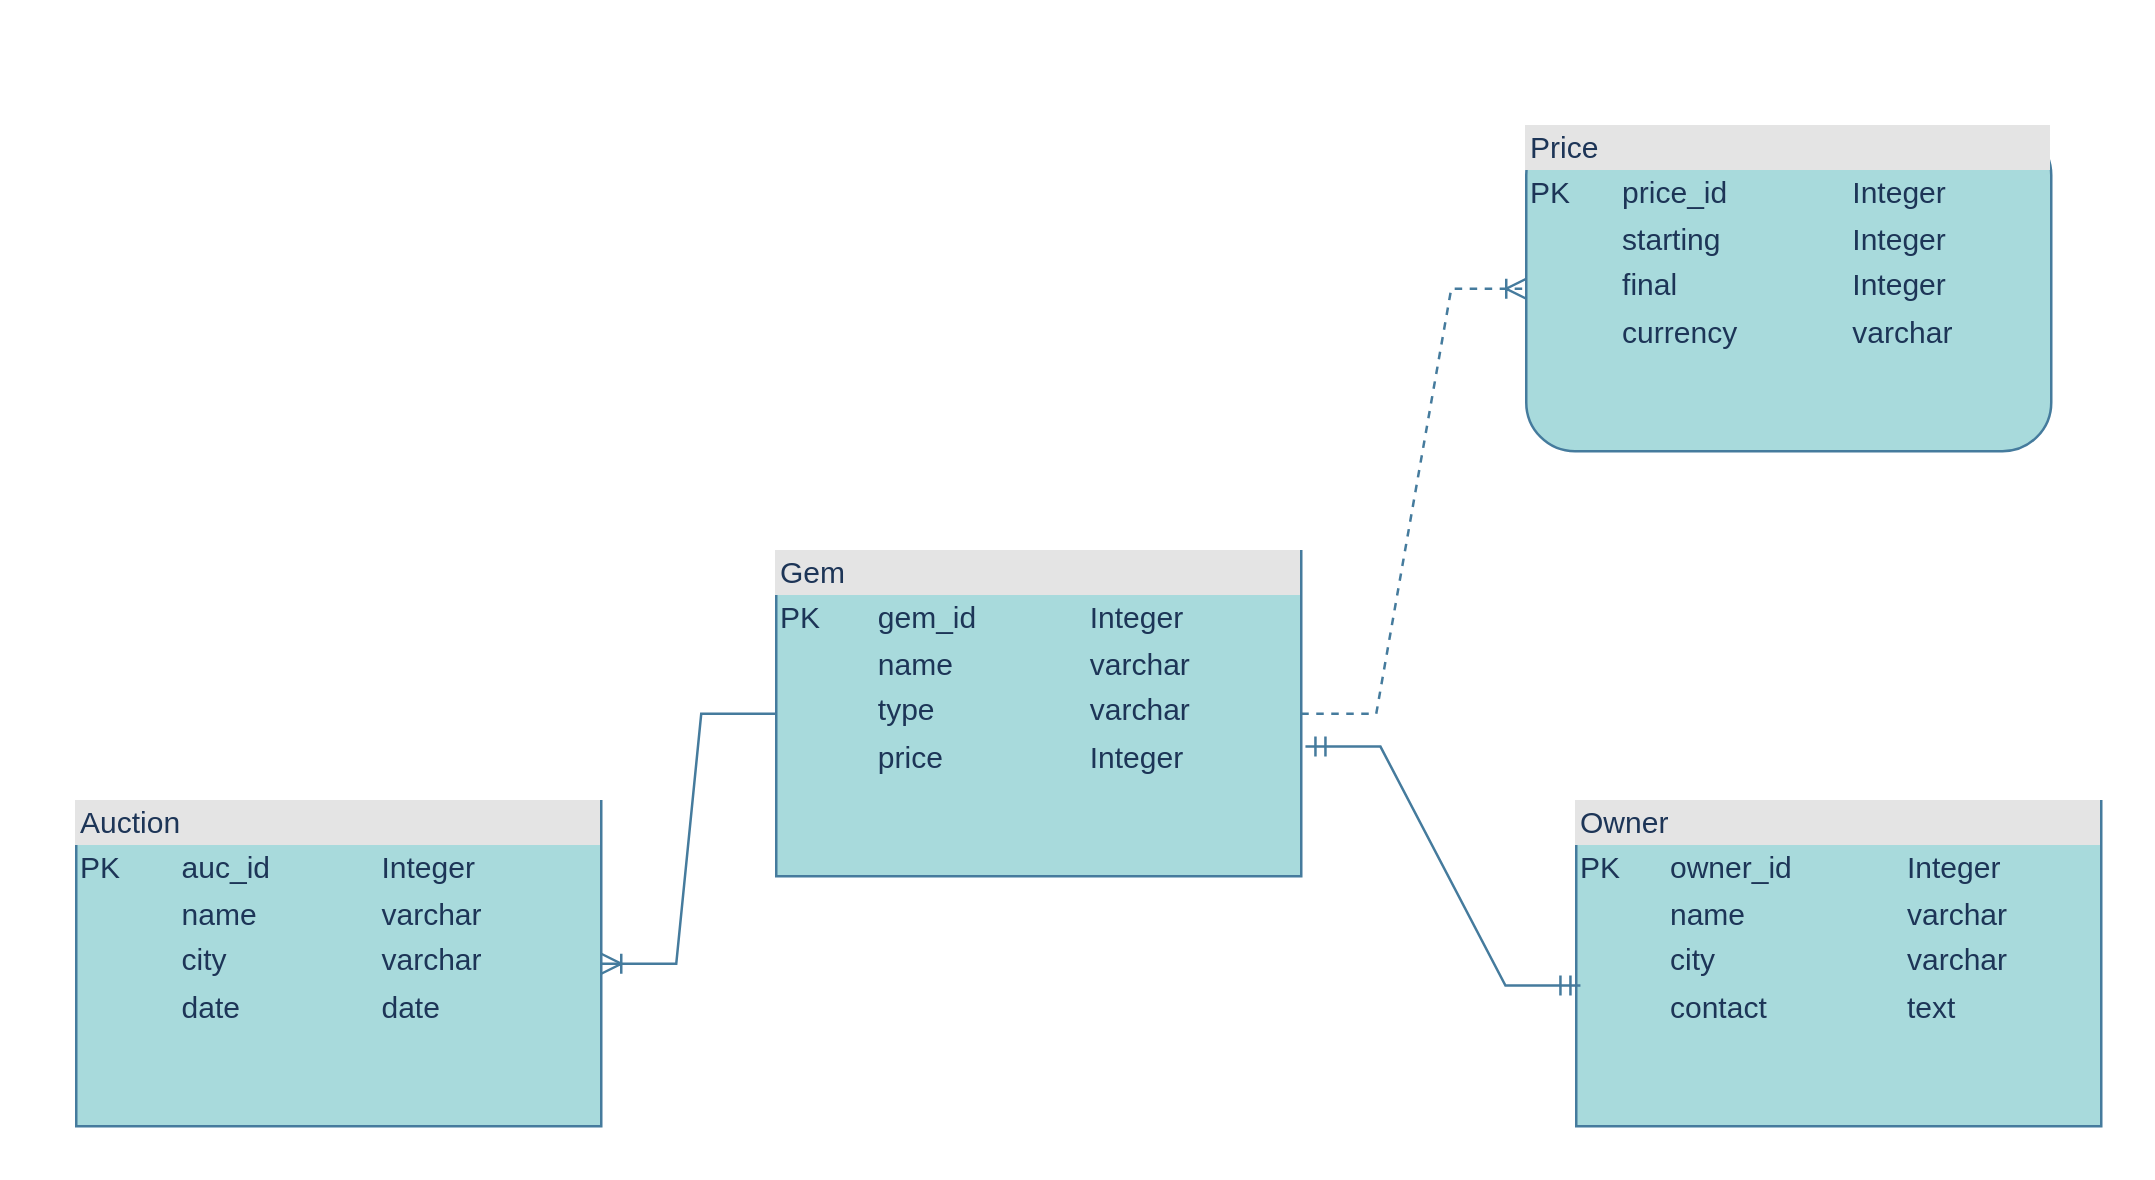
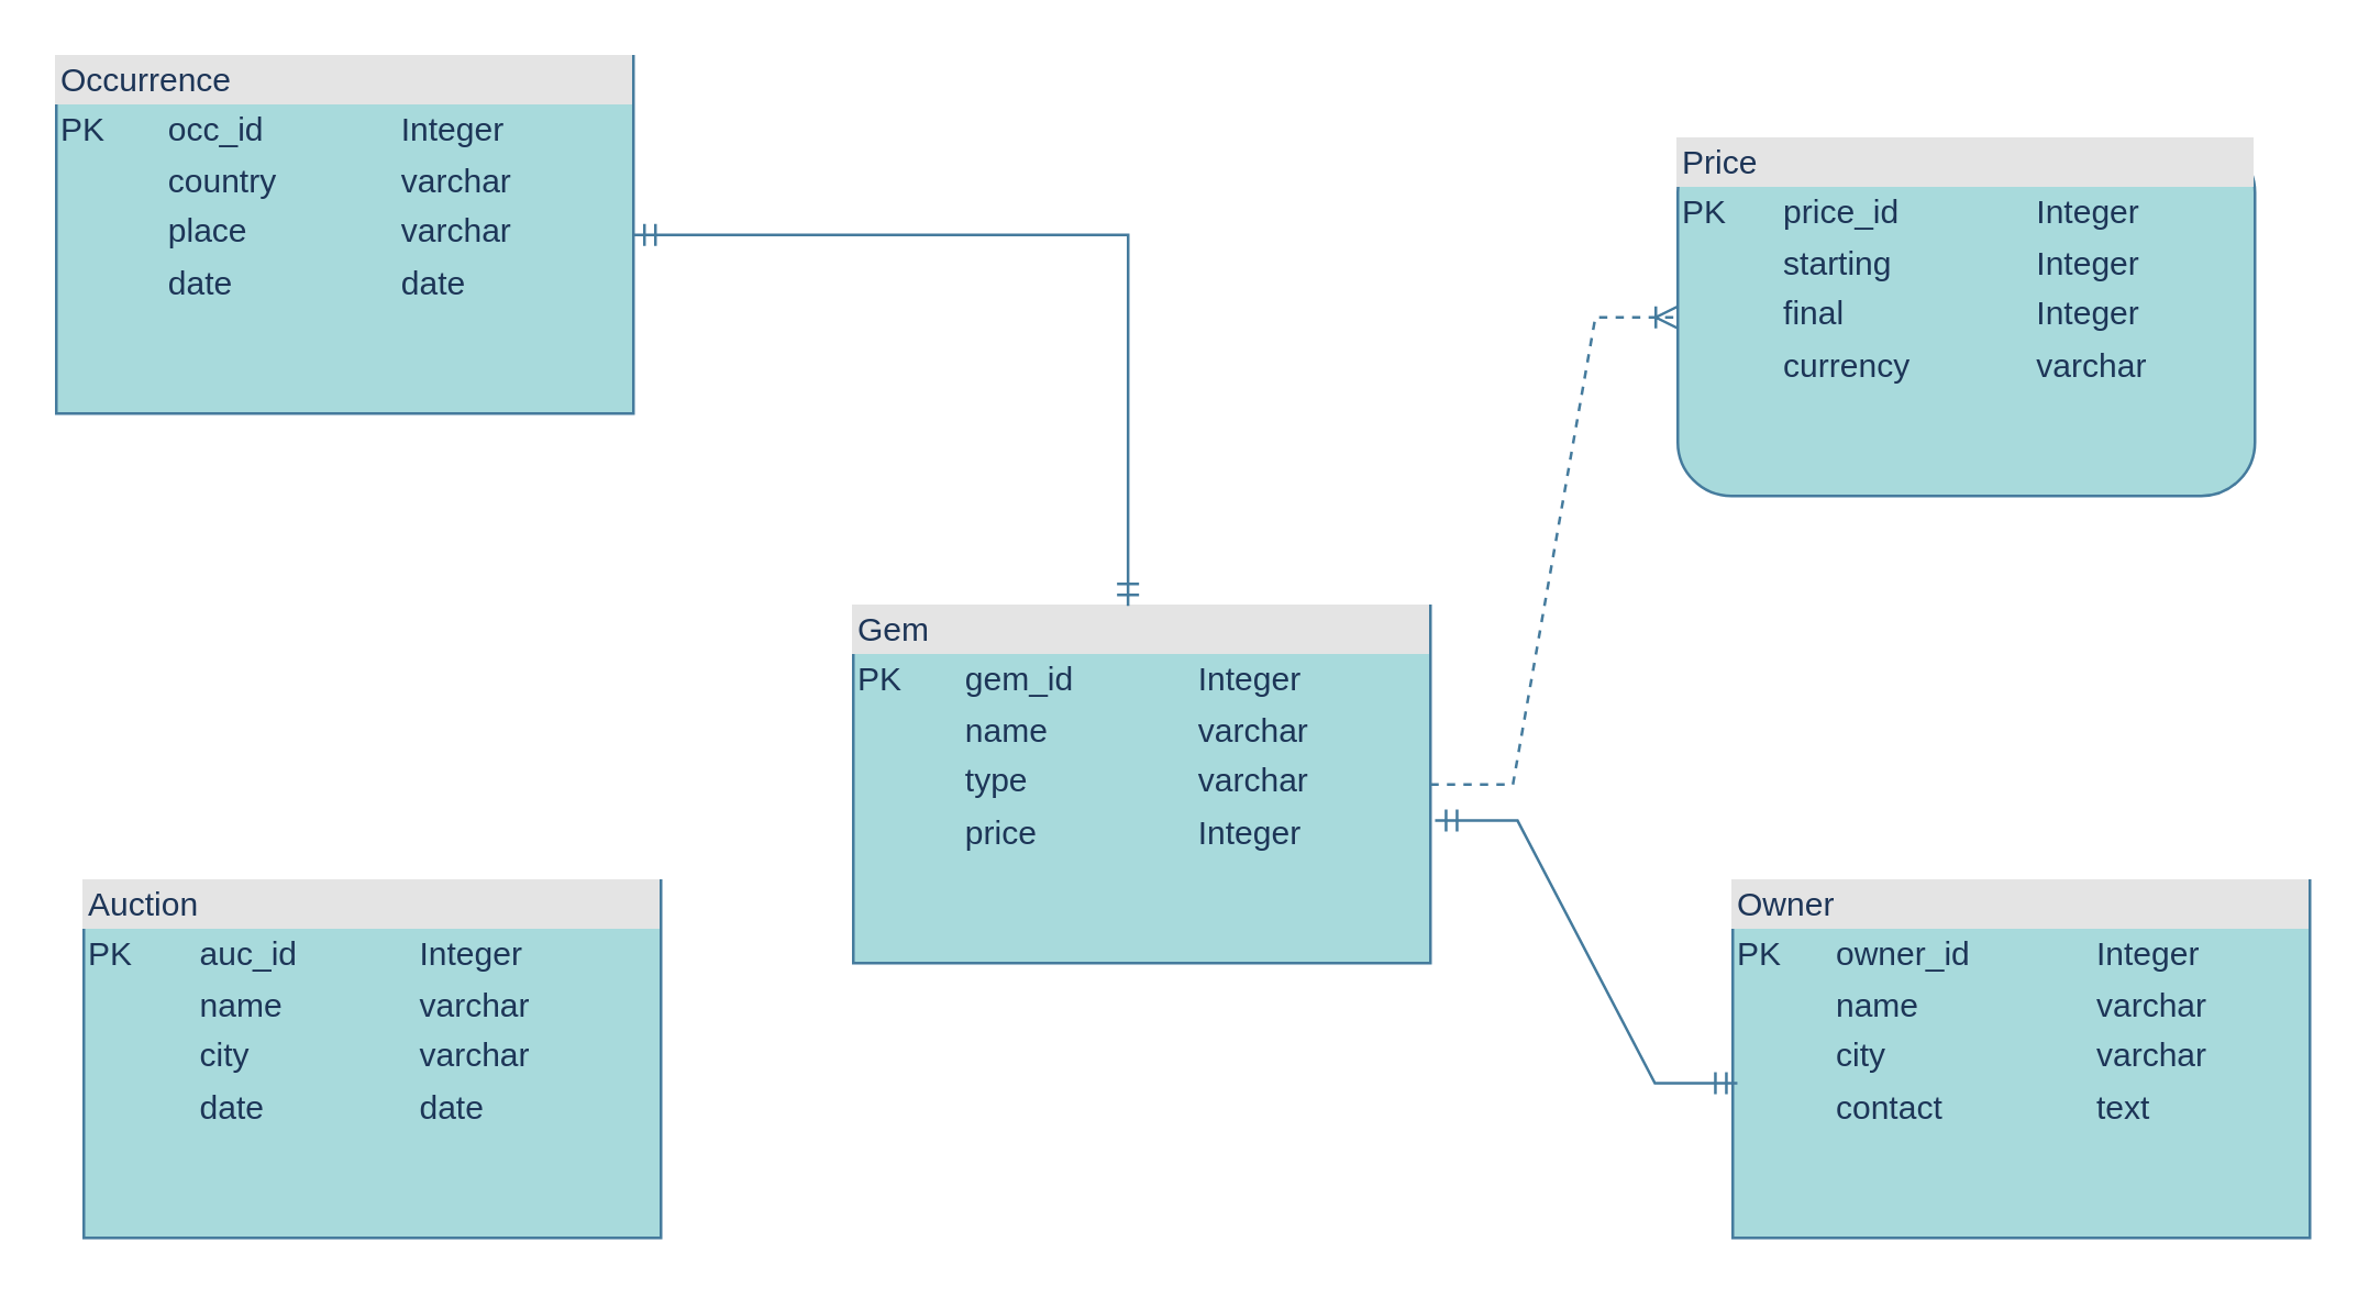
  <mxCell id="0" />
  <mxCell id="1" parent="0" />
  <mxCell id="2" value="&lt;div style=&quot;box-sizing: border-box; width: 100%; background: rgb(228, 228, 228); padding: 2px;&quot;&gt;Gem&lt;/div&gt;&lt;table style=&quot;width:100%;font-size:1em;&quot; cellpadding=&quot;2&quot; cellspacing=&quot;0&quot;&gt;&lt;tbody&gt;&lt;tr&gt;&lt;td&gt;PK&lt;/td&gt;&lt;td&gt;gem_id&lt;/td&gt;&lt;td&gt;Integer&lt;/td&gt;&lt;/tr&gt;&lt;tr&gt;&lt;td&gt;&lt;/td&gt;&lt;td&gt;name&lt;/td&gt;&lt;td&gt;varchar&lt;/td&gt;&lt;/tr&gt;&lt;tr&gt;&lt;td&gt;&lt;br&gt;&lt;/td&gt;&lt;td&gt;type&lt;/td&gt;&lt;td&gt;varchar&lt;/td&gt;&lt;/tr&gt;&lt;tr&gt;&lt;td&gt;&lt;br&gt;&lt;/td&gt;&lt;td&gt;price&lt;/td&gt;&lt;td&gt;Integer&lt;/td&gt;&lt;/tr&gt;&lt;tr&gt;&lt;td&gt;&lt;br&gt;&lt;/td&gt;&lt;td&gt;&lt;br&gt;&lt;/td&gt;&lt;td&gt;&lt;br&gt;&lt;/td&gt;&lt;/tr&gt;&lt;tr&gt;&lt;td&gt;&lt;br&gt;&lt;/td&gt;&lt;td&gt;&lt;br&gt;&lt;/td&gt;&lt;td&gt;&lt;br&gt;&lt;/td&gt;&lt;/tr&gt;&lt;/tbody&gt;&lt;/table&gt;" style="verticalAlign=top;align=left;overflow=fill;html=1;whiteSpace=wrap;labelBackgroundColor=none;fillColor=#A8DADC;strokeColor=#457B9D;fontColor=#1D3557;" parent="1" vertex="1"><mxGeometry x="310" y="220" width="210" height="130" as="geometry" /></mxCell>
+ <mxCell id="3" value="&lt;div style=&quot;box-sizing: border-box; width: 100%; background: rgb(228, 228, 228); padding: 2px;&quot;&gt;&lt;span lang=&quot;en&quot; class=&quot;HwtZe&quot;&gt;&lt;span class=&quot;jCAhz&quot;&gt;&lt;span class=&quot;ryNqvb&quot;&gt;Occurrence&lt;/span&gt;&lt;/span&gt;&lt;/span&gt;&lt;/div&gt;&lt;table style=&quot;width:100%;font-size:1em;&quot; cellpadding=&quot;2&quot; cellspacing=&quot;0&quot;&gt;&lt;tbody&gt;&lt;tr&gt;&lt;td&gt;PK&lt;/td&gt;&lt;td&gt;occ_id&lt;/td&gt;&lt;td&gt;Integer&lt;/td&gt;&lt;/tr&gt;&lt;tr&gt;&lt;td&gt;&lt;/td&gt;&lt;td&gt;country&lt;/td&gt;&lt;td&gt;varchar&lt;/td&gt;&lt;/tr&gt;&lt;tr&gt;&lt;td&gt;&lt;br&gt;&lt;/td&gt;&lt;td&gt;place&lt;/td&gt;&lt;td&gt;varchar&lt;/td&gt;&lt;/tr&gt;&lt;tr&gt;&lt;td&gt;&lt;br&gt;&lt;/td&gt;&lt;td&gt;date&lt;/td&gt;&lt;td&gt;date&lt;/td&gt;&lt;/tr&gt;&lt;/tbody&gt;&lt;/table&gt;" style="verticalAlign=top;align=left;overflow=fill;html=1;whiteSpace=wrap;labelBackgroundColor=none;fillColor=#A8DADC;strokeColor=#457B9D;fontColor=#1D3557;" parent="1" vertex="1"><mxGeometry x="20" y="20" width="210" height="130" as="geometry" /></mxCell>
  <mxCell id="4" value="&lt;div style=&quot;box-sizing: border-box; width: 100%; background: rgb(228, 228, 228); padding: 2px;&quot;&gt;&lt;span lang=&quot;en&quot; class=&quot;HwtZe&quot;&gt;&lt;span class=&quot;jCAhz ChMk0b&quot;&gt;&lt;span class=&quot;ryNqvb&quot;&gt;Auction&lt;/span&gt;&lt;/span&gt;&lt;/span&gt;&lt;/div&gt;&lt;table style=&quot;width:100%;font-size:1em;&quot; cellpadding=&quot;2&quot; cellspacing=&quot;0&quot;&gt;&lt;tbody&gt;&lt;tr&gt;&lt;td&gt;PK&lt;/td&gt;&lt;td&gt;auc_id&lt;/td&gt;&lt;td&gt;Integer&lt;/td&gt;&lt;/tr&gt;&lt;tr&gt;&lt;td&gt;&lt;/td&gt;&lt;td&gt;name&lt;/td&gt;&lt;td&gt;varchar&lt;/td&gt;&lt;/tr&gt;&lt;tr&gt;&lt;td&gt;&lt;br&gt;&lt;/td&gt;&lt;td&gt;city&lt;/td&gt;&lt;td&gt;varchar&lt;/td&gt;&lt;/tr&gt;&lt;tr&gt;&lt;td&gt;&lt;br&gt;&lt;/td&gt;&lt;td&gt;date&lt;/td&gt;&lt;td&gt;date&lt;/td&gt;&lt;/tr&gt;&lt;tr&gt;&lt;td&gt;&lt;br&gt;&lt;/td&gt;&lt;td&gt;&lt;br&gt;&lt;/td&gt;&lt;td&gt;&lt;br&gt;&lt;/td&gt;&lt;/tr&gt;&lt;/tbody&gt;&lt;/table&gt;" style="verticalAlign=top;align=left;overflow=fill;html=1;whiteSpace=wrap;labelBackgroundColor=none;fillColor=#A8DADC;strokeColor=#457B9D;fontColor=#1D3557;" parent="1" vertex="1"><mxGeometry x="30" y="320" width="210" height="130" as="geometry" /></mxCell>
  <mxCell id="5" value="&lt;div style=&quot;box-sizing: border-box; width: 100%; background: rgb(228, 228, 228); padding: 2px;&quot;&gt;O&lt;span lang=&quot;en&quot; class=&quot;HwtZe&quot;&gt;&lt;span class=&quot;jCAhz ChMk0b&quot;&gt;&lt;span class=&quot;ryNqvb&quot;&gt;wner&lt;/span&gt;&lt;/span&gt;&lt;/span&gt;&lt;/div&gt;&lt;table style=&quot;width:100%;font-size:1em;&quot; cellpadding=&quot;2&quot; cellspacing=&quot;0&quot;&gt;&lt;tbody&gt;&lt;tr&gt;&lt;td&gt;PK&lt;/td&gt;&lt;td&gt;owner_id&lt;/td&gt;&lt;td&gt;Integer&lt;/td&gt;&lt;/tr&gt;&lt;tr&gt;&lt;td&gt;&lt;/td&gt;&lt;td&gt;name&lt;/td&gt;&lt;td&gt;varchar&lt;/td&gt;&lt;/tr&gt;&lt;tr&gt;&lt;td&gt;&lt;br&gt;&lt;/td&gt;&lt;td&gt;city&lt;/td&gt;&lt;td&gt;varchar&lt;/td&gt;&lt;/tr&gt;&lt;tr&gt;&lt;td&gt;&lt;br&gt;&lt;/td&gt;&lt;td&gt;contact&lt;/td&gt;&lt;td&gt;text&lt;/td&gt;&lt;/tr&gt;&lt;/tbody&gt;&lt;/table&gt;" style="verticalAlign=top;align=left;overflow=fill;html=1;whiteSpace=wrap;labelBackgroundColor=none;fillColor=#A8DADC;strokeColor=#457B9D;fontColor=#1D3557;" parent="1" vertex="1"><mxGeometry x="630" y="320" width="210" height="130" as="geometry" /></mxCell>
  <mxCell id="6" value="&lt;div style=&quot;box-sizing: border-box; width: 100%; background: rgb(228, 228, 228); padding: 2px;&quot;&gt;&lt;span lang=&quot;en&quot; class=&quot;HwtZe&quot;&gt;&lt;span class=&quot;jCAhz ChMk0b&quot;&gt;&lt;span class=&quot;ryNqvb&quot;&gt;Price&lt;/span&gt;&lt;/span&gt;&lt;/span&gt;&lt;/div&gt;&lt;table style=&quot;width:100%;font-size:1em;&quot; cellpadding=&quot;2&quot; cellspacing=&quot;0&quot;&gt;&lt;tbody&gt;&lt;tr&gt;&lt;td&gt;PK&lt;/td&gt;&lt;td&gt;price_id&lt;/td&gt;&lt;td&gt;Integer&lt;/td&gt;&lt;/tr&gt;&lt;tr&gt;&lt;td&gt;&lt;/td&gt;&lt;td&gt;starting&lt;/td&gt;&lt;td&gt;Integer&lt;/td&gt;&lt;/tr&gt;&lt;tr&gt;&lt;td&gt;&lt;br&gt;&lt;/td&gt;&lt;td&gt;final&lt;/td&gt;&lt;td&gt;Integer&lt;/td&gt;&lt;/tr&gt;&lt;tr&gt;&lt;td&gt;&lt;br&gt;&lt;/td&gt;&lt;td&gt;currency&lt;/td&gt;&lt;td&gt;varchar&lt;/td&gt;&lt;/tr&gt;&lt;tr&gt;&lt;td&gt;&lt;br&gt;&lt;/td&gt;&lt;td&gt;&lt;br&gt;&lt;/td&gt;&lt;td&gt;&lt;br&gt;&lt;/td&gt;&lt;/tr&gt;&lt;/tbody&gt;&lt;/table&gt;" style="verticalAlign=top;align=left;overflow=fill;html=1;whiteSpace=wrap;labelBackgroundColor=none;fillColor=#A8DADC;strokeColor=#457B9D;fontColor=#1D3557;rounded=1;" parent="1" vertex="1"><mxGeometry x="610" y="50" width="210" height="130" as="geometry" /></mxCell>
+ <mxCell id="7" value="" style="edgeStyle=elbowEdgeStyle;fontSize=12;html=1;endArrow=ERmandOne;startArrow=ERmandOne;rounded=0;entryX=1;entryY=0.5;entryDx=0;entryDy=0;exitX=0.476;exitY=0;exitDx=0;exitDy=0;exitPerimeter=0;labelBackgroundColor=none;strokeColor=#457B9D;fontColor=default;" parent="1" target="3" edge="1" source="2"><mxGeometry width="100" height="100" relative="1" as="geometry"><mxPoint x="410" y="180" as="sourcePoint" /><mxPoint x="300" y="30" as="targetPoint" /><Array as="points"><mxPoint x="410" y="90" /><mxPoint x="410" y="70" /></Array></mxGeometry></mxCell>
  <mxCell id="8" value="" style="edgeStyle=entityRelationEdgeStyle;fontSize=12;html=1;endArrow=ERoneToMany;rounded=0;labelBackgroundColor=none;strokeColor=#457B9D;fontColor=default;dashed=1;" parent="1" source="2" target="6" edge="1"><mxGeometry width="100" height="100" relative="1" as="geometry"><mxPoint x="440" y="340" as="sourcePoint" /><mxPoint x="540" y="240" as="targetPoint" /><Array as="points"><mxPoint x="800" y="240" /><mxPoint x="530" y="40" /><mxPoint x="520" y="270" /><mxPoint x="510" y="280" /></Array></mxGeometry></mxCell>
  <mxCell id="9" value="" style="edgeStyle=entityRelationEdgeStyle;fontSize=12;html=1;endArrow=ERmandOne;startArrow=ERmandOne;rounded=0;exitX=1.008;exitY=0.601;exitDx=0;exitDy=0;exitPerimeter=0;entryX=0.008;entryY=0.567;entryDx=0;entryDy=0;entryPerimeter=0;labelBackgroundColor=none;strokeColor=#457B9D;fontColor=default;" parent="1" source="2" target="5" edge="1"><mxGeometry width="100" height="100" relative="1" as="geometry"><mxPoint x="440" y="300" as="sourcePoint" /><mxPoint x="540" y="200" as="targetPoint" /></mxGeometry></mxCell>
- <mxCell id="10" value="" style="edgeStyle=entityRelationEdgeStyle;fontSize=12;html=1;endArrow=ERoneToMany;rounded=0;entryX=1;entryY=0.5;entryDx=0;entryDy=0;exitX=0;exitY=0.5;exitDx=0;exitDy=0;labelBackgroundColor=none;strokeColor=#457B9D;fontColor=default;" edge="1" parent="1" source="2" target="4"><mxGeometry width="100" height="100" relative="1" as="geometry"><mxPoint x="260" y="480" as="sourcePoint" /><mxPoint x="360" y="380" as="targetPoint" /><Array as="points"><mxPoint x="200" y="270" /></Array></mxGeometry></mxCell>
